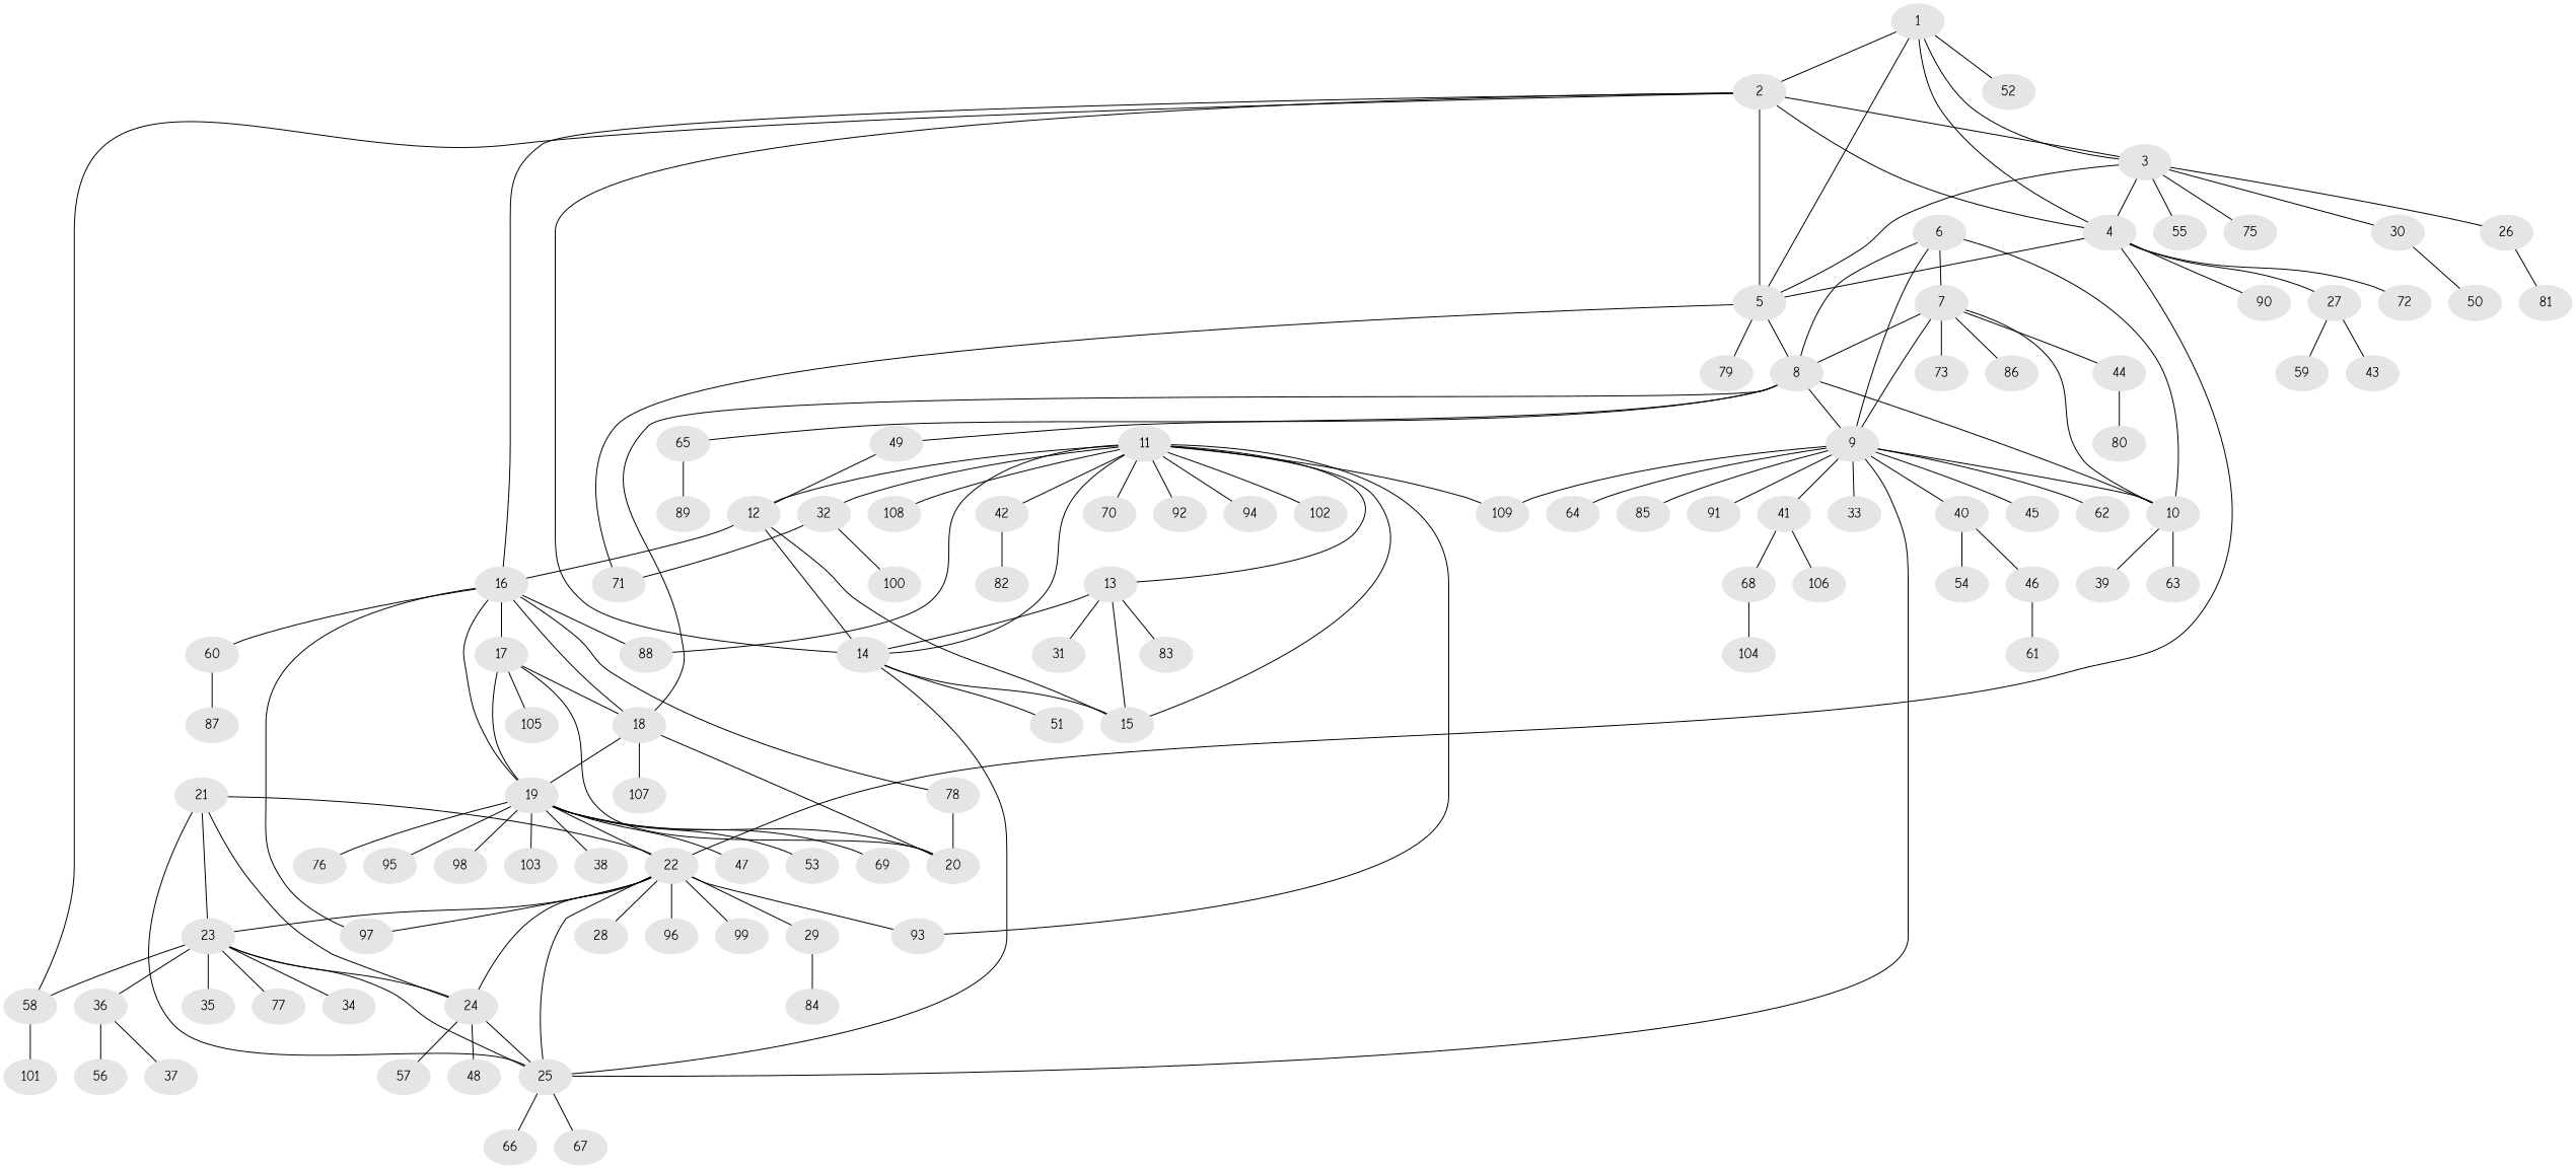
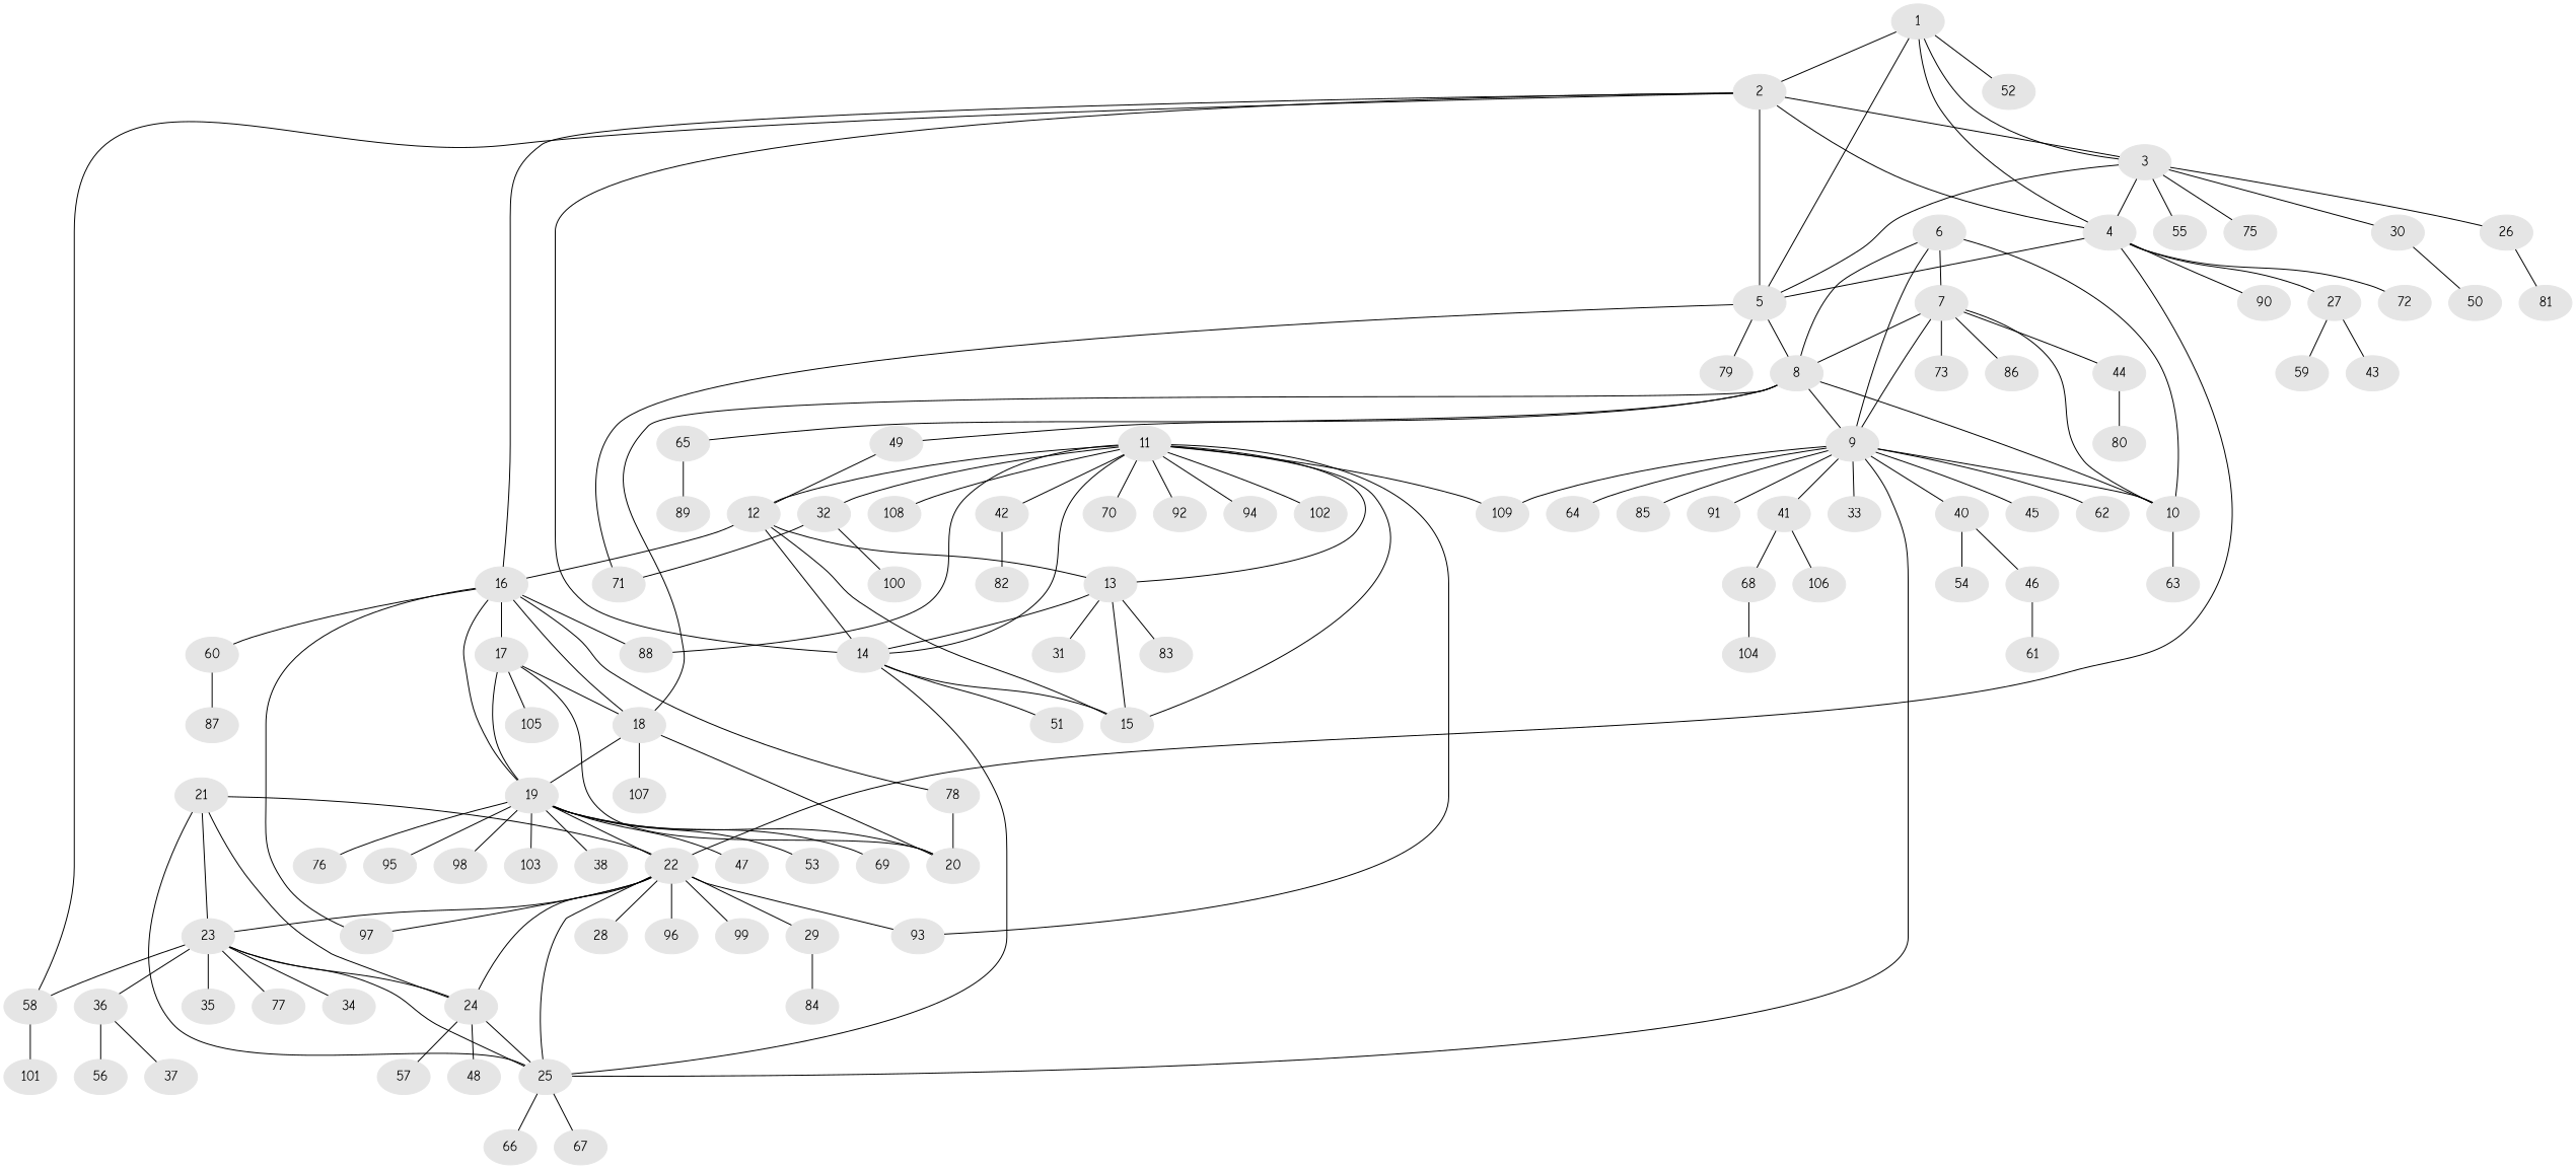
  graph {
    fontname="Comic Neue"
    node [color=gray90 fontname="Comic Neue" style=filled]
    edge [fontname="Comic Neue"]
    1
    2
    3
    4
    5
    52
    14
    16
    58
    26
    30
    55
    75
    22
    27
    72
    90
    8
    71
    79
    25
    15
    51
    18
    88
    17
    19
    60
    78
    97
    101
    81
    50
    93
    23
    24
    28
    29
    96
    99
    43
    59
    9
    10
    49
    65
    6
    7
    44
    73
    86
    33
    40
    41
    45
    62
    64
    85
    91
    109
-   39
    63
    80
    12
    13
    20
    107
    89
    66
    67
    46
    54
    68
    106
    11
    32
    42
    70
    92
    94
    102
    108
    31
    83
    100
    82
    105
    38
    47
    53
    69
    76
    95
    98
    103
    87
    21
    34
    35
    36
    77
    48
    57
    84
    37
    56
    61
    104
    1 -- 2
    1 -- 3
    1 -- 4
    1 -- 5
    1 -- 52
    2 -- 3
    2 -- 4
    2 -- 5
    2 -- 14
    2 -- 16
    2 -- 58
    3 -- 4
    3 -- 5
    3 -- 26
    3 -- 30
    3 -- 55
    3 -- 75
    4 -- 5
    4 -- 22
    4 -- 27
    4 -- 72
    4 -- 90
    5 -- 8
    5 -- 71
    5 -- 79
    14 -- 25
    14 -- 15
    14 -- 51
    16 -- 18
    16 -- 88
    16 -- 17
    16 -- 19
    16 -- 60
    16 -- 78
    16 -- 97
    58 -- 101
    26 -- 81
    30 -- 50
    22 -- 25
    22 -- 97
    22 -- 93
    22 -- 23
    22 -- 24
    22 -- 28
    22 -- 29
    22 -- 96
    22 -- 99
    27 -- 43
    27 -- 59
    8 -- 18
    8 -- 9
    8 -- 10
    8 -- 49
    8 -- 65
    25 -- 66
    25 -- 67
    18 -- 19
    18 -- 20
    18 -- 107
    17 -- 18
    17 -- 19
    17 -- 20
    17 -- 105
    19 -- 22
    19 -- 20
    19 -- 38
    19 -- 47
    19 -- 53
    19 -- 69
    19 -- 76
    19 -- 95
    19 -- 98
    19 -- 103
    60 -- 87
    78 -- 20
    23 -- 58
    23 -- 25
    23 -- 24
    23 -- 34
    23 -- 35
    23 -- 36
    23 -- 77
    24 -- 25
    24 -- 48
    24 -- 57
    29 -- 84
    9 -- 25
    9 -- 10
    9 -- 33
    9 -- 40
    9 -- 41
    9 -- 45
    9 -- 62
    9 -- 64
    9 -- 85
    9 -- 91
    9 -- 109
-   10 -- 39
    10 -- 63
    49 -- 12
    65 -- 89
    6 -- 8
    6 -- 9
    6 -- 10
    6 -- 7
    7 -- 8
    7 -- 9
    7 -- 10
    7 -- 44
    7 -- 73
    7 -- 86
    44 -- 80
    40 -- 46
    40 -- 54
    41 -- 68
    41 -- 106
    12 -- 14
    12 -- 16
    12 -- 15
+   12 -- 13
    13 -- 14
    13 -- 15
    13 -- 31
    13 -- 83
    46 -- 61
    68 -- 104
    11 -- 14
    11 -- 15
    11 -- 88
    11 -- 93
    11 -- 109
    11 -- 12
    11 -- 13
    11 -- 32
    11 -- 42
    11 -- 70
    11 -- 92
    11 -- 94
    11 -- 102
    11 -- 108
    32 -- 71
    32 -- 100
    42 -- 82
    21 -- 22
    21 -- 25
    21 -- 23
    21 -- 24
    36 -- 37
    36 -- 56
  }
